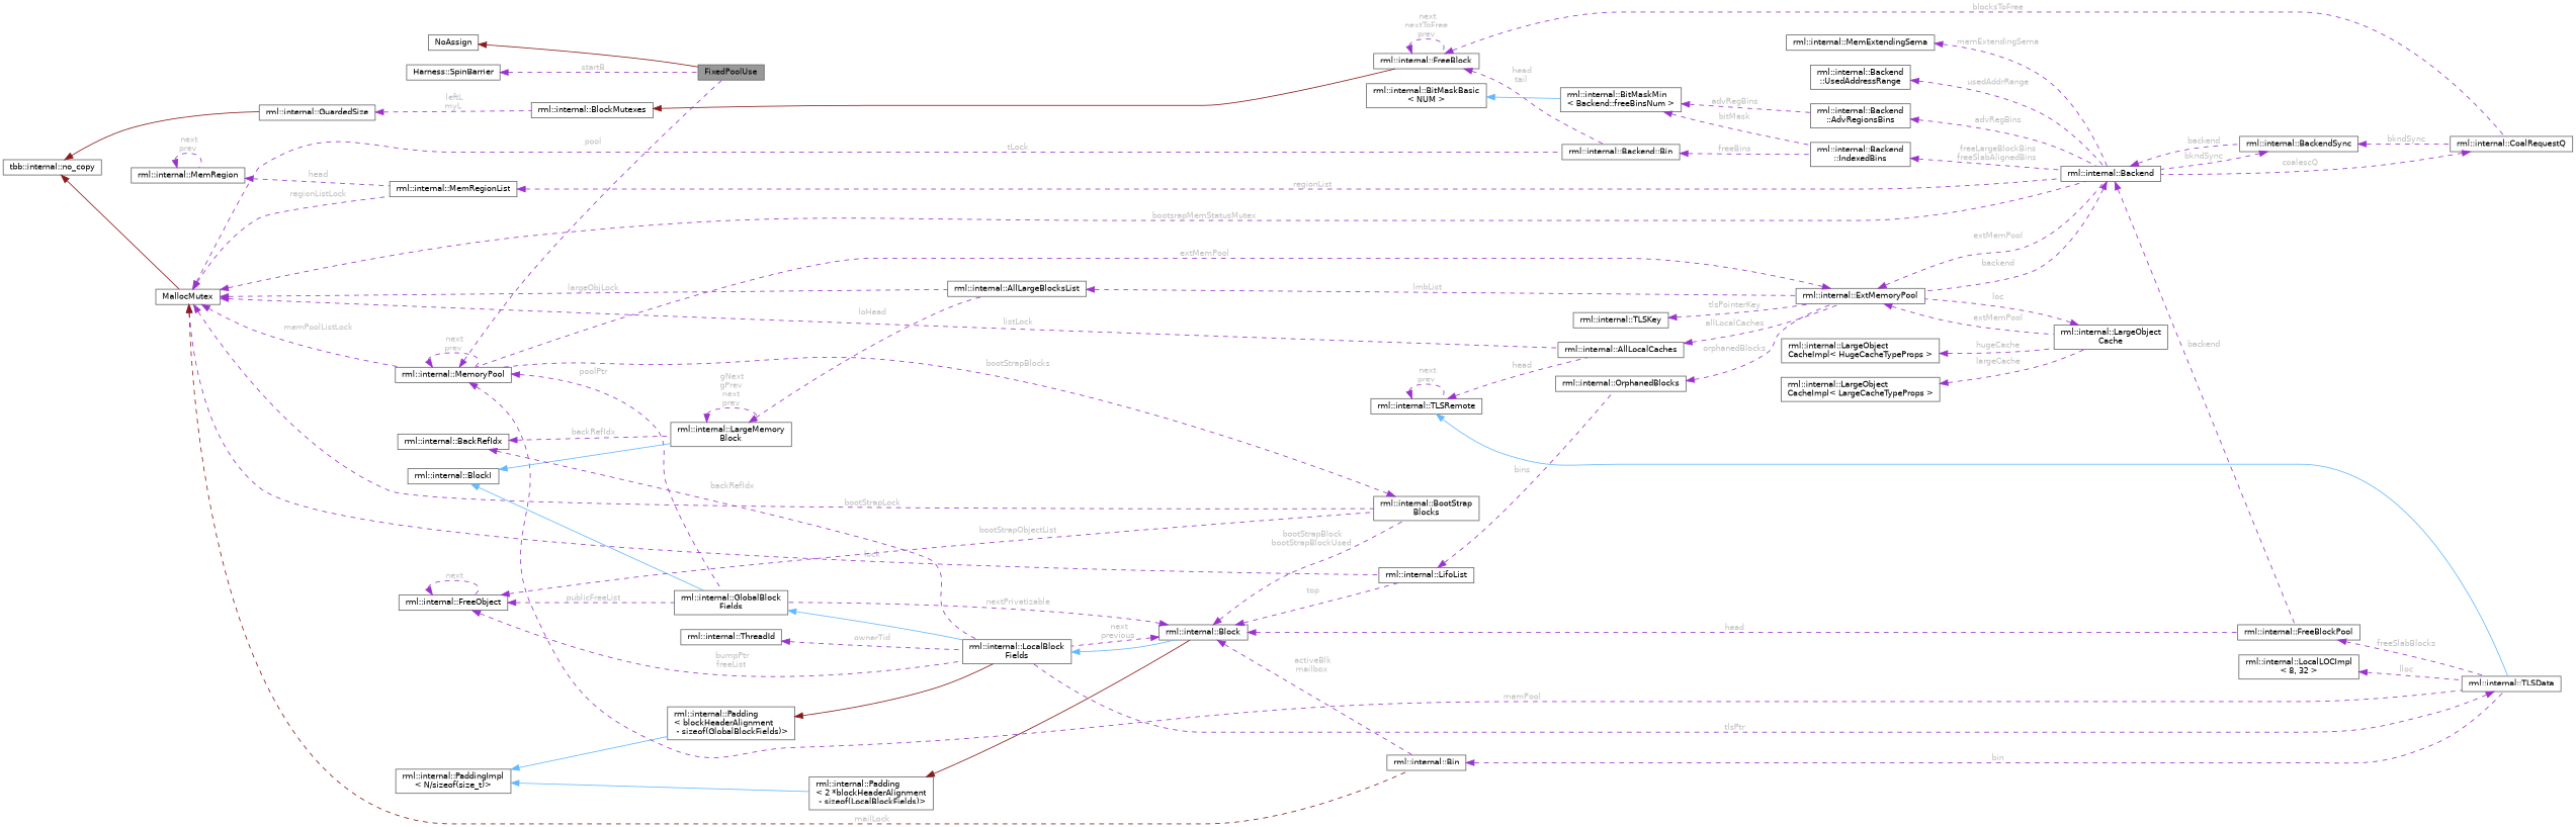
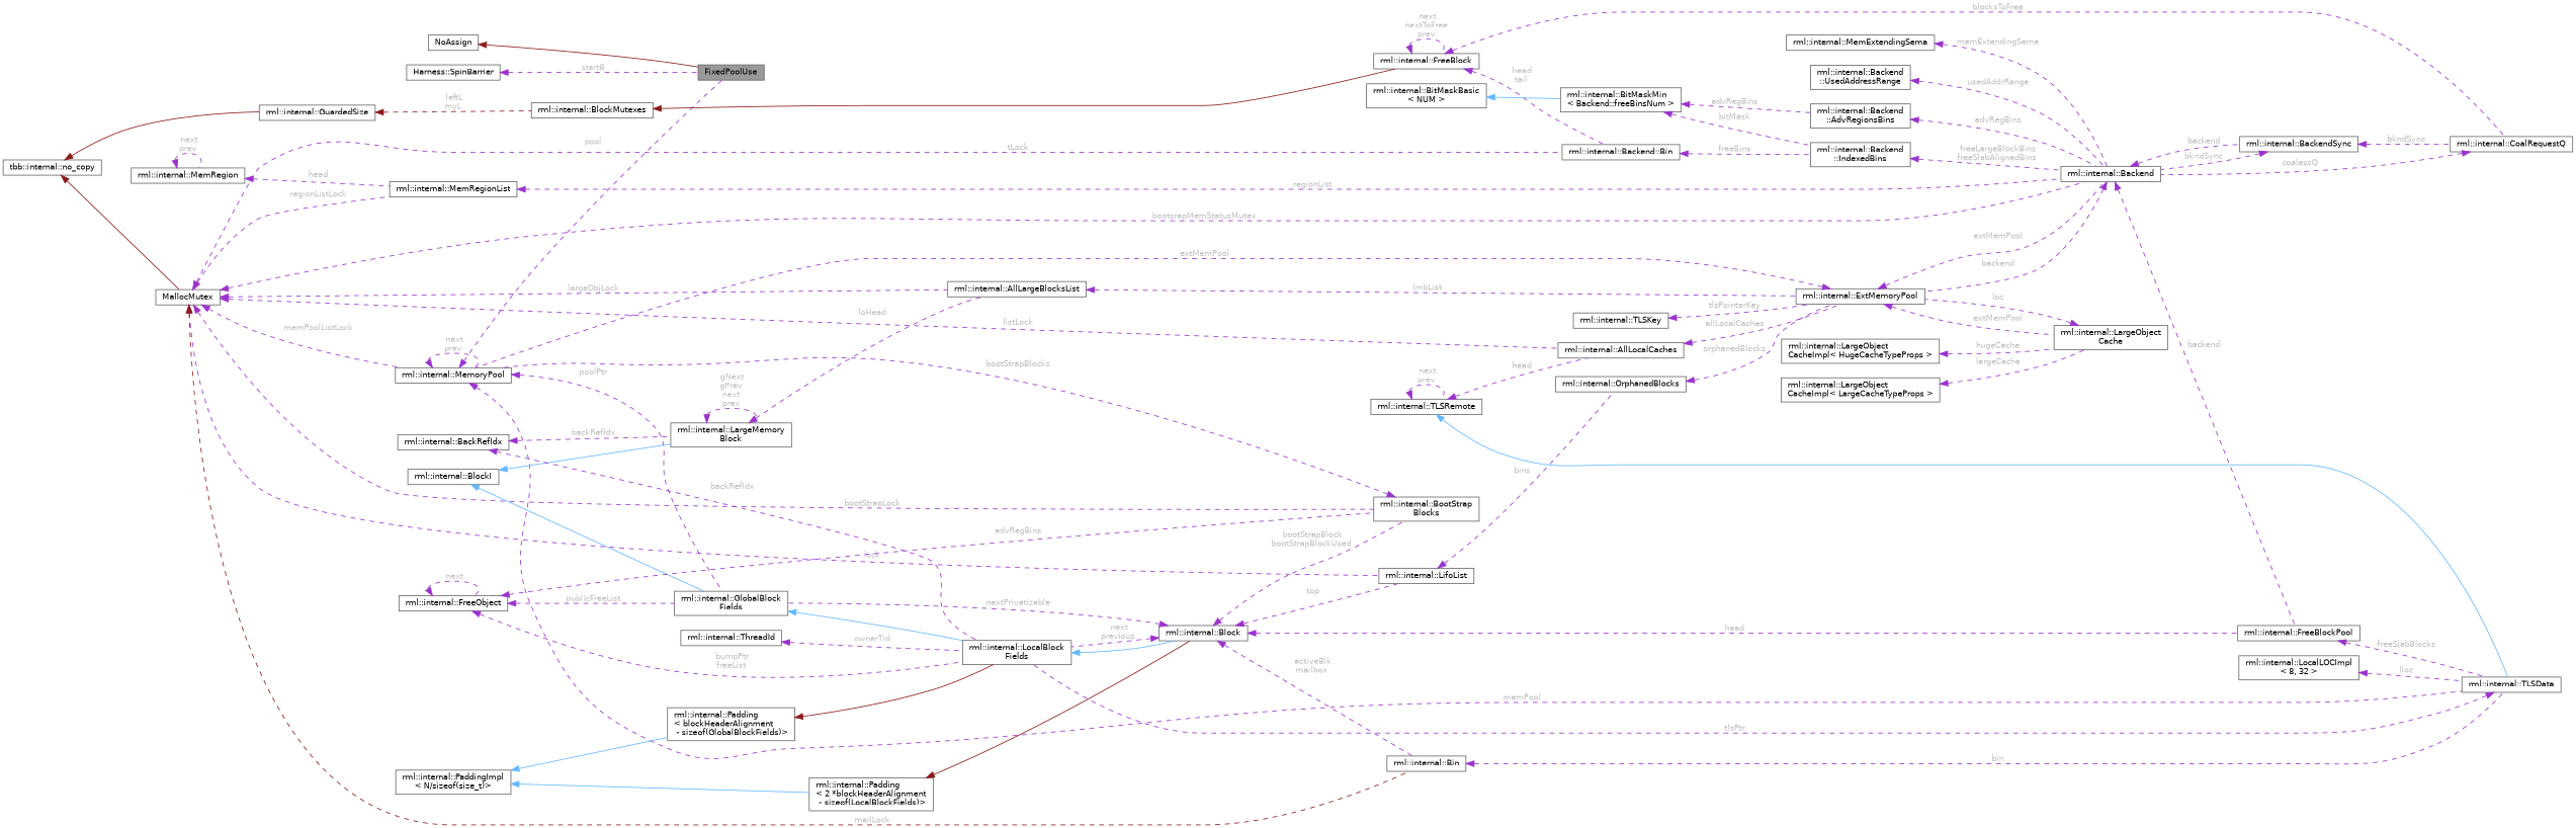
  digraph {
    rankdir=LR
    node [color=gray40 fillcolor=white fontname=Helvetica fontsize=10 shape=box style=filled]
    edge [color=darkorchid3 dir=back fontname=Helvetica fontsize=10 labelfontname=Helvetica labelfontsize=10 style=dashed fontcolor=grey]
    n1 [fillcolor=grey60 fontcolor=black height=0.2 label=FixedPoolUse width=0.4]
    n2 [height=0.2 label=NoAssign width=0.4]
    n3 [height=0.2 label="Harness::SpinBarrier" width=0.4]
    n4 [height=0.2 label="rml::internal::MemoryPool" width=0.4]
    n5 [height=0.2 label="rml::internal::GlobalBlock\lFields" width=0.4]
    n6 [height=0.2 label="rml::internal::TLSData" width=0.4]
    n7 [height=0.2 label="rml::internal::LocalBlock\lFields" width=0.4]
    n8 [height=0.2 label="rml::internal::LargeMemory\lBlock" width=0.4]
    n9 [height=0.2 label="rml::internal::AllLargeBlocksList" width=0.4]
    n10 [height=0.2 label=MallocMutex width=0.4]
    n11 [height=0.2 label="rml::internal::Backend" width=0.4]
    n12 [height=0.2 label="rml::internal::MemRegionList" width=0.4]
    n13 [height=0.2 label="rml::internal::Backend::Bin" width=0.4]
    n14 [height=0.2 label="rml::internal::AllLocalCaches" width=0.4]
    n15 [height=0.2 label="rml::internal::LifoList" width=0.4]
    n16 [height=0.2 label="rml::internal::Bin" width=0.4]
    n17 [height=0.2 label="rml::internal::BootStrap\lBlocks" width=0.4]
    n18 [height=0.2 label="rml::internal::ExtMemoryPool" width=0.4]
    n19 [height=0.2 label="rml::internal::BackendSync" width=0.4]
    n20 [height=0.2 label="rml::internal::FreeBlockPool" width=0.4]
    n21 [height=0.2 label="rml::internal::Backend\l::IndexedBins" width=0.4]
    n22 [height=0.2 label="rml::internal::OrphanedBlocks" width=0.4]
    n23 [height=0.2 label="tbb::internal::no_copy" width=0.4]
    n24 [height=0.2 label="rml::internal::GuardedSize" width=0.4]
    n25 [height=0.2 label="rml::internal::BlockMutexes" width=0.4]
    n26 [height=0.2 label="rml::internal::LargeObject\lCache" width=0.4]
    n27 [height=0.2 label="rml::internal::CoalRequestQ" width=0.4]
    n28 [height=0.2 label="rml::internal::MemRegion" width=0.4]
    n29 [height=0.2 label="rml::internal::FreeBlock" width=0.4]
    n30 [height=0.2 label="rml::internal::MemExtendingSema" width=0.4]
    n31 [height=0.2 label="rml::internal::Backend\l::UsedAddressRange" width=0.4]
    n32 [height=0.2 label="rml::internal::Backend\l::AdvRegionsBins" width=0.4]
    n33 [height=0.2 label="rml::internal::BitMaskMin\l\< Backend::freeBinsNum \>" width=0.4]
    n34 [height=0.2 label="rml::internal::BitMaskBasic\l\< NUM \>" width=0.4]
    n35 [height=0.2 label="rml::internal::LargeObject\lCacheImpl\< HugeCacheTypeProps \>" width=0.4]
    n36 [height=0.2 label="rml::internal::LargeObject\lCacheImpl\< LargeCacheTypeProps \>" width=0.4]
    n37 [height=0.2 label="rml::internal::TLSRemote" width=0.4]
    n38 [height=0.2 label="rml::internal::Block" width=0.4]
    n39 [height=0.2 label="rml::internal::BlockI" width=0.4]
    n40 [height=0.2 label="rml::internal::FreeObject" width=0.4]
    n41 [height=0.2 label="rml::internal::Padding\l\< blockHeaderAlignment\l - sizeof(GlobalBlockFields)\>" width=0.4]
    n42 [height=0.2 label="rml::internal::PaddingImpl\l\< N/sizeof(size_t)\>" width=0.4]
    n43 [height=0.2 label="rml::internal::Padding\l\< 2 *blockHeaderAlignment\l - sizeof(LocalBlockFields)\>" width=0.4]
    n44 [height=0.2 label="rml::internal::LocalLOCImpl\l\< 8, 32 \>" width=0.4]
    n45 [height=0.2 label="rml::internal::ThreadId" width=0.4]
    n46 [height=0.2 label="rml::internal::BackRefIdx" width=0.4]
    n47 [height=0.2 label="rml::internal::TLSKey" width=0.4]
    n2 -> n1 [color=firebrick4 style=solid fontcolor=""]
    n3 -> n1 [label=" startB"]
    n4 -> n1 [label=" pool"]
    n4 -> n4 [label=" next\nprev"]
    n4 -> n5 [label=" poolPtr"]
    n4 -> n6 [label=" memPool"]
    n5 -> n7 [color=steelblue1 style=solid fontcolor=""]
    n6 -> n7 [label=" tlsPtr"]
    n7 -> n38 [color=steelblue1 style=solid fontcolor=""]
    n8 -> n8 [label=" gNext\ngPrev\nnext\nprev"]
    n8 -> n9 [label=" loHead"]
    n9 -> n18 [label=" lmbList"]
    n10 -> n4 [label=" memPoolListLock"]
    n10 -> n9 [label=" largeObjLock"]
    n10 -> n11 [label=" bootsrapMemStatusMutex"]
    n10 -> n12 [label=" regionListLock"]
    n10 -> n13 [label=" tLock"]
    n10 -> n14 [label=" listLock"]
    n10 -> n15 [label=" lock"]
    n10 -> n16 [color=firebrick4 label=" mailLock"]
    n10 -> n17 [label=" bootStrapLock"]
    n11 -> n18 [label=" backend"]
    n11 -> n19 [label=" backend"]
    n11 -> n20 [label=" backend"]
    n12 -> n11 [label=" regionList"]
    n13 -> n21 [label=" freeBins"]
    n14 -> n18 [label=" allLocalCaches"]
    n15 -> n22 [label=" bins"]
    n16 -> n6 [label=" bin"]
    n17 -> n4 [label=" bootStrapBlocks"]
    n18 -> n4 [label=" extMemPool"]
    n18 -> n11 [label=" extMemPool"]
    n18 -> n26 [label=" extMemPool"]
    n19 -> n11 [label=" bkndSync"]
    n19 -> n27 [label=" bkndSync"]
    n20 -> n6 [label=" freeSlabBlocks"]
    n21 -> n11 [label=" freeLargeBlockBins\nfreeSlabAlignedBins"]
    n22 -> n18 [label=" orphanedBlocks"]
    n23 -> n10 [color=firebrick4 style=solid fontcolor=""]
    n23 -> n24 [color=firebrick4 style=solid fontcolor=""]
-   n24 -> n25 [label=" leftL\nmyL"]
+   n24 -> n25 [color=firebrick4 label=" leftL\nmyL"]
    n25 -> n29 [color=firebrick4 style=solid fontcolor=""]
    n26 -> n18 [label=" loc"]
    n27 -> n11 [label=" coalescQ"]
    n28 -> n12 [label=" head"]
    n28 -> n28 [label=" next\nprev"]
    n29 -> n13 [label=" head\ntail"]
    n29 -> n27 [label=" blocksToFree"]
    n29 -> n29 [label=" next\nnextToFree\nprev"]
    n30 -> n11 [label=" memExtendingSema"]
    n31 -> n11 [label=" usedAddrRange"]
    n32 -> n11 [label=" advRegBins"]
    n33 -> n21 [label=" bitMask"]
    n33 -> n32 [label=" advRegBins"]
    n34 -> n33 [color=steelblue1 style=solid fontcolor=""]
    n35 -> n26 [label=" hugeCache"]
    n36 -> n26 [label=" largeCache"]
    n37 -> n6 [color=steelblue1 style=solid fontcolor=""]
    n37 -> n14 [label=" head"]
    n37 -> n37 [label=" next\nprev"]
    n38 -> n5 [label=" nextPrivatizable"]
    n38 -> n7 [label=" next\nprevious"]
    n38 -> n15 [label=" top"]
    n38 -> n16 [label=" activeBlk\nmailbox"]
    n38 -> n17 [label=" bootStrapBlock\nbootStrapBlockUsed"]
    n38 -> n20 [label=" head"]
    n39 -> n5 [color=steelblue1 style=solid fontcolor=""]
    n39 -> n8 [color=steelblue1 style=solid fontcolor=""]
    n40 -> n5 [label=" publicFreeList"]
    n40 -> n7 [label=" bumpPtr\nfreeList"]
-   n40 -> n17 [label=" bootStrapObjectList"]
+   n40 -> n17 [label=" advRegBins"]
    n40 -> n40 [label=" next"]
    n41 -> n7 [color=firebrick4 style=solid fontcolor=""]
    n42 -> n41 [color=steelblue1 style=solid fontcolor=""]
    n42 -> n43 [color=steelblue1 style=solid fontcolor=""]
    n43 -> n38 [color=firebrick4 style=solid fontcolor=""]
    n44 -> n6 [label=" lloc"]
    n45 -> n7 [label=" ownerTid"]
    n46 -> n7 [label=" backRefIdx"]
    n46 -> n8 [label=" backRefIdx"]
    n47 -> n18 [label=" tlsPointerKey"]
  }
